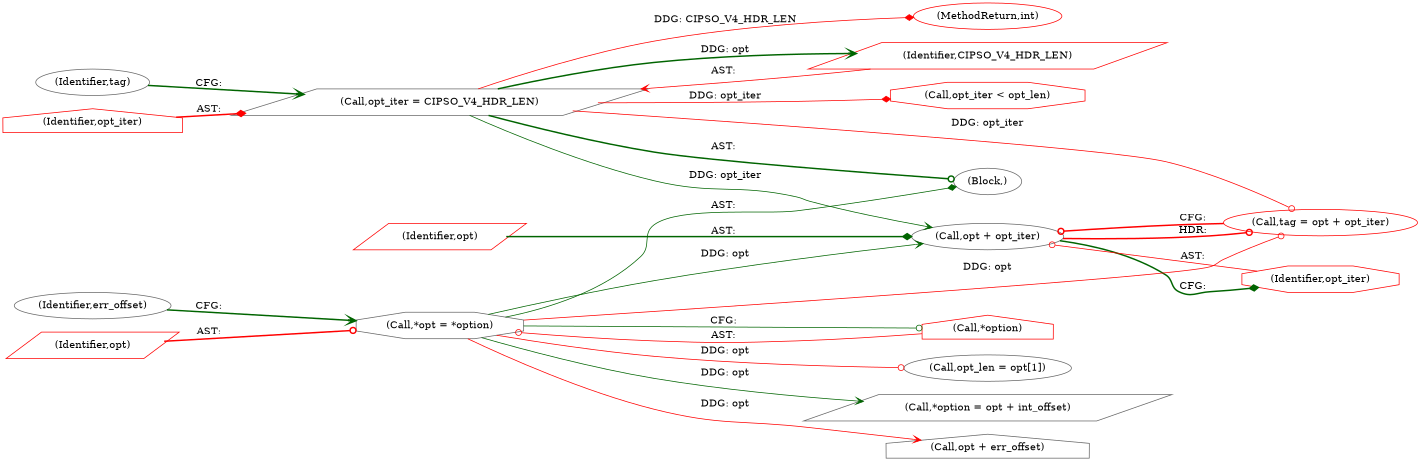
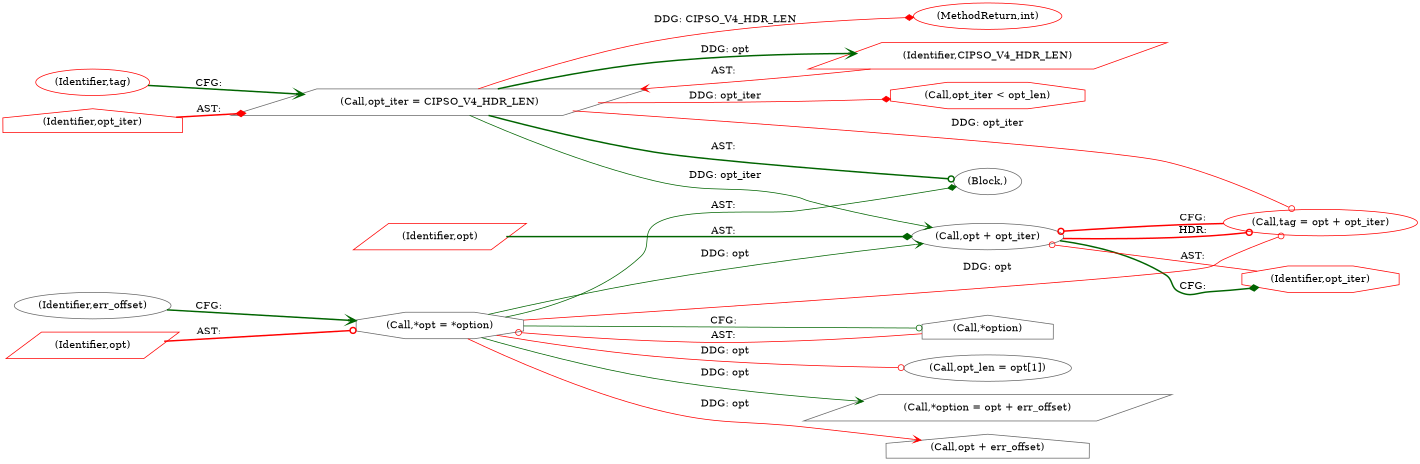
  digraph {
    rankdir=LR
    node [color=red shape=ellipse]
    edge [arrowhead=odot color=red style=solid]
    n1 [color=gray40 label="(Call,opt + opt_iter)"]
    n2 [label="(Call,tag = opt + opt_iter)"]
    n3 [label="(Identifier,opt_iter)" shape=octagon]
    n4 [color=gray40 label="(Call,*opt = *option)" shape=octagon]
    n5 [color=gray40 label="(Block,)"]
    n6 [color=gray40 label="(Call,opt_len = opt[1])"]
-   n7 [color=gray40 label="(Call,*option = opt + int_offset)" shape=parallelogram]
+   n7 [color=gray40 label="(Call,*option = opt + err_offset)" shape=parallelogram]
    n8 [color=gray40 label="(Call,opt + err_offset)" shape=house]
-   n9 [label="(Call,*option)" shape=house]
+   n9 [color=gray40 label="(Call,*option)" shape=house]
    n10 [color=gray40 label="(Call,opt_iter = CIPSO_V4_HDR_LEN)" shape=parallelogram]
    n11 [label="(Call,opt_iter < opt_len)" shape=octagon]
    n12 [label="(Identifier,CIPSO_V4_HDR_LEN)" shape=parallelogram]
    n13 [label="(MethodReturn,int)"]
-   n14 [color=gray40 label="(Identifier,tag)"]
+   n14 [label="(Identifier,tag)"]
    n15 [label="(Identifier,opt_iter)" shape=house]
    n16 [color=gray40 label="(Identifier,err_offset)"]
    n17 [label="(Identifier,opt)" shape=parallelogram]
    n18 [label="(Identifier,opt)" shape=parallelogram]
    n1 -> n2 [label="HDR: " style=bold]
    n1 -> n3 [arrowhead=diamond color=darkgreen label="CFG: " style=bold]
    n2 -> n1 [label="CFG: " style=bold]
    n3 -> n1 [label="AST: "]
    n4 -> n1 [arrowhead=vee color=darkgreen label="DDG: opt"]
    n4 -> n2 [label="DDG: opt"]
    n4 -> n5 [arrowhead=diamond color=darkgreen label="AST: "]
    n4 -> n6 [label="DDG: opt"]
    n4 -> n7 [arrowhead=vee color=darkgreen label="DDG: opt"]
    n4 -> n8 [arrowhead=vee label="DDG: opt"]
    n4 -> n9 [color=darkgreen label="CFG: "]
    n9 -> n4 [label="AST: "]
    n10 -> n1 [arrowhead=vee color=darkgreen label="DDG: opt_iter"]
    n10 -> n2 [label="DDG: opt_iter"]
    n10 -> n5 [color=darkgreen label="AST: " style=bold]
    n10 -> n11 [arrowhead=diamond label="DDG: opt_iter"]
    n10 -> n12 [arrowhead=vee color=darkgreen label="DDG: opt" style=bold]
    n10 -> n13 [arrowhead=diamond label="DDG: CIPSO_V4_HDR_LEN"]
    n12 -> n10 [arrowhead=vee label="AST: "]
    n14 -> n10 [arrowhead=vee color=darkgreen label="CFG: " style=bold]
    n15 -> n10 [arrowhead=diamond label="AST: " style=bold]
    n16 -> n4 [arrowhead=vee color=darkgreen label="CFG: " style=bold]
    n17 -> n1 [arrowhead=diamond color=darkgreen label="AST: " style=bold]
    n18 -> n4 [label="AST: " style=bold]
  }
